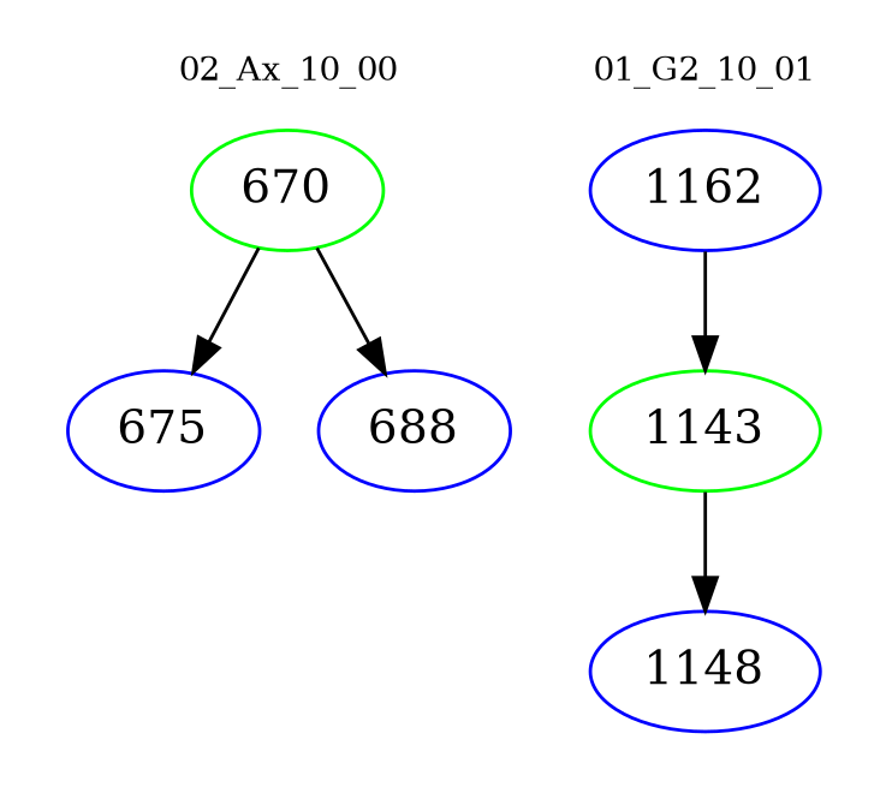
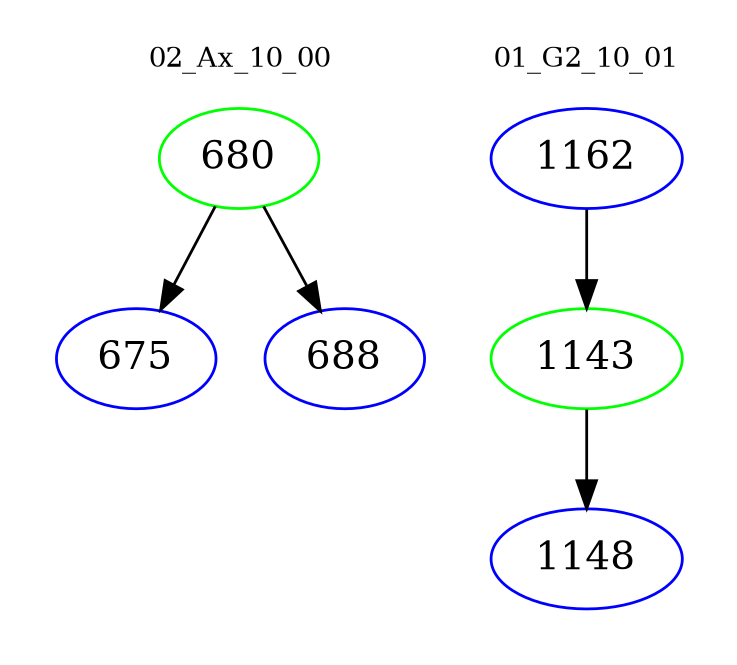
  digraph {
    node [color=blue]
    edge [color=black]
    n1 [label=675]
-   n2 [color=green label=670]
+   n2 [color=green label=680]
    n3 [label=688]
    n4 [label=1162]
    n5 [color=green label=1143]
    n6 [label=1148]
    subgraph cluster_1 {
      color=white
      fontsize=10
      label="02_Ax_10_00"
      n1
      n2
      n3
    }
    subgraph cluster_2 {
      color=white
      fontsize=10
      label="01_G2_10_01"
      n4
      n5
      n6
    }
    n2 -> n1
    n2 -> n3
    n4 -> n5
    n5 -> n6
  }
